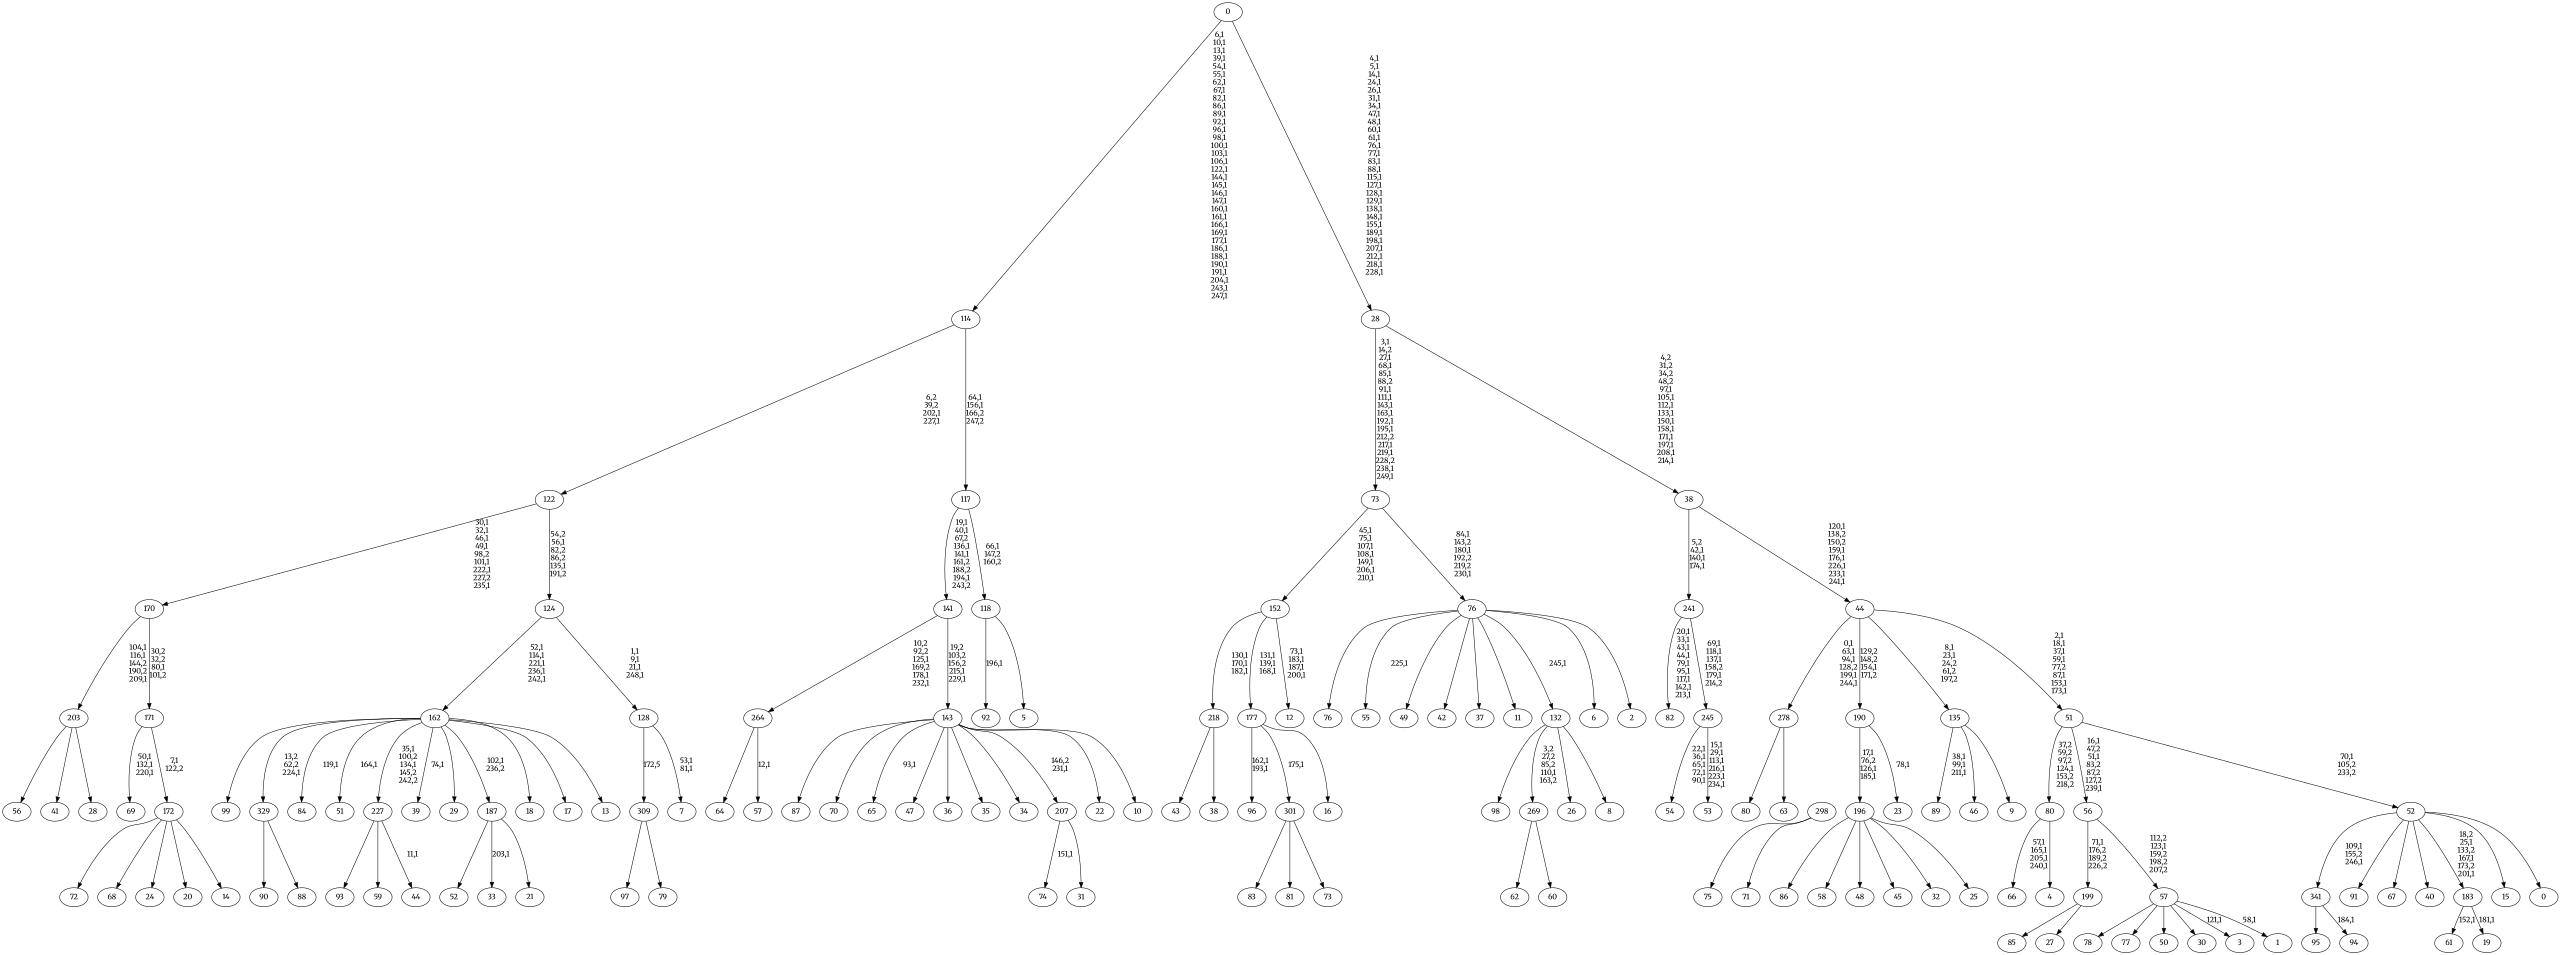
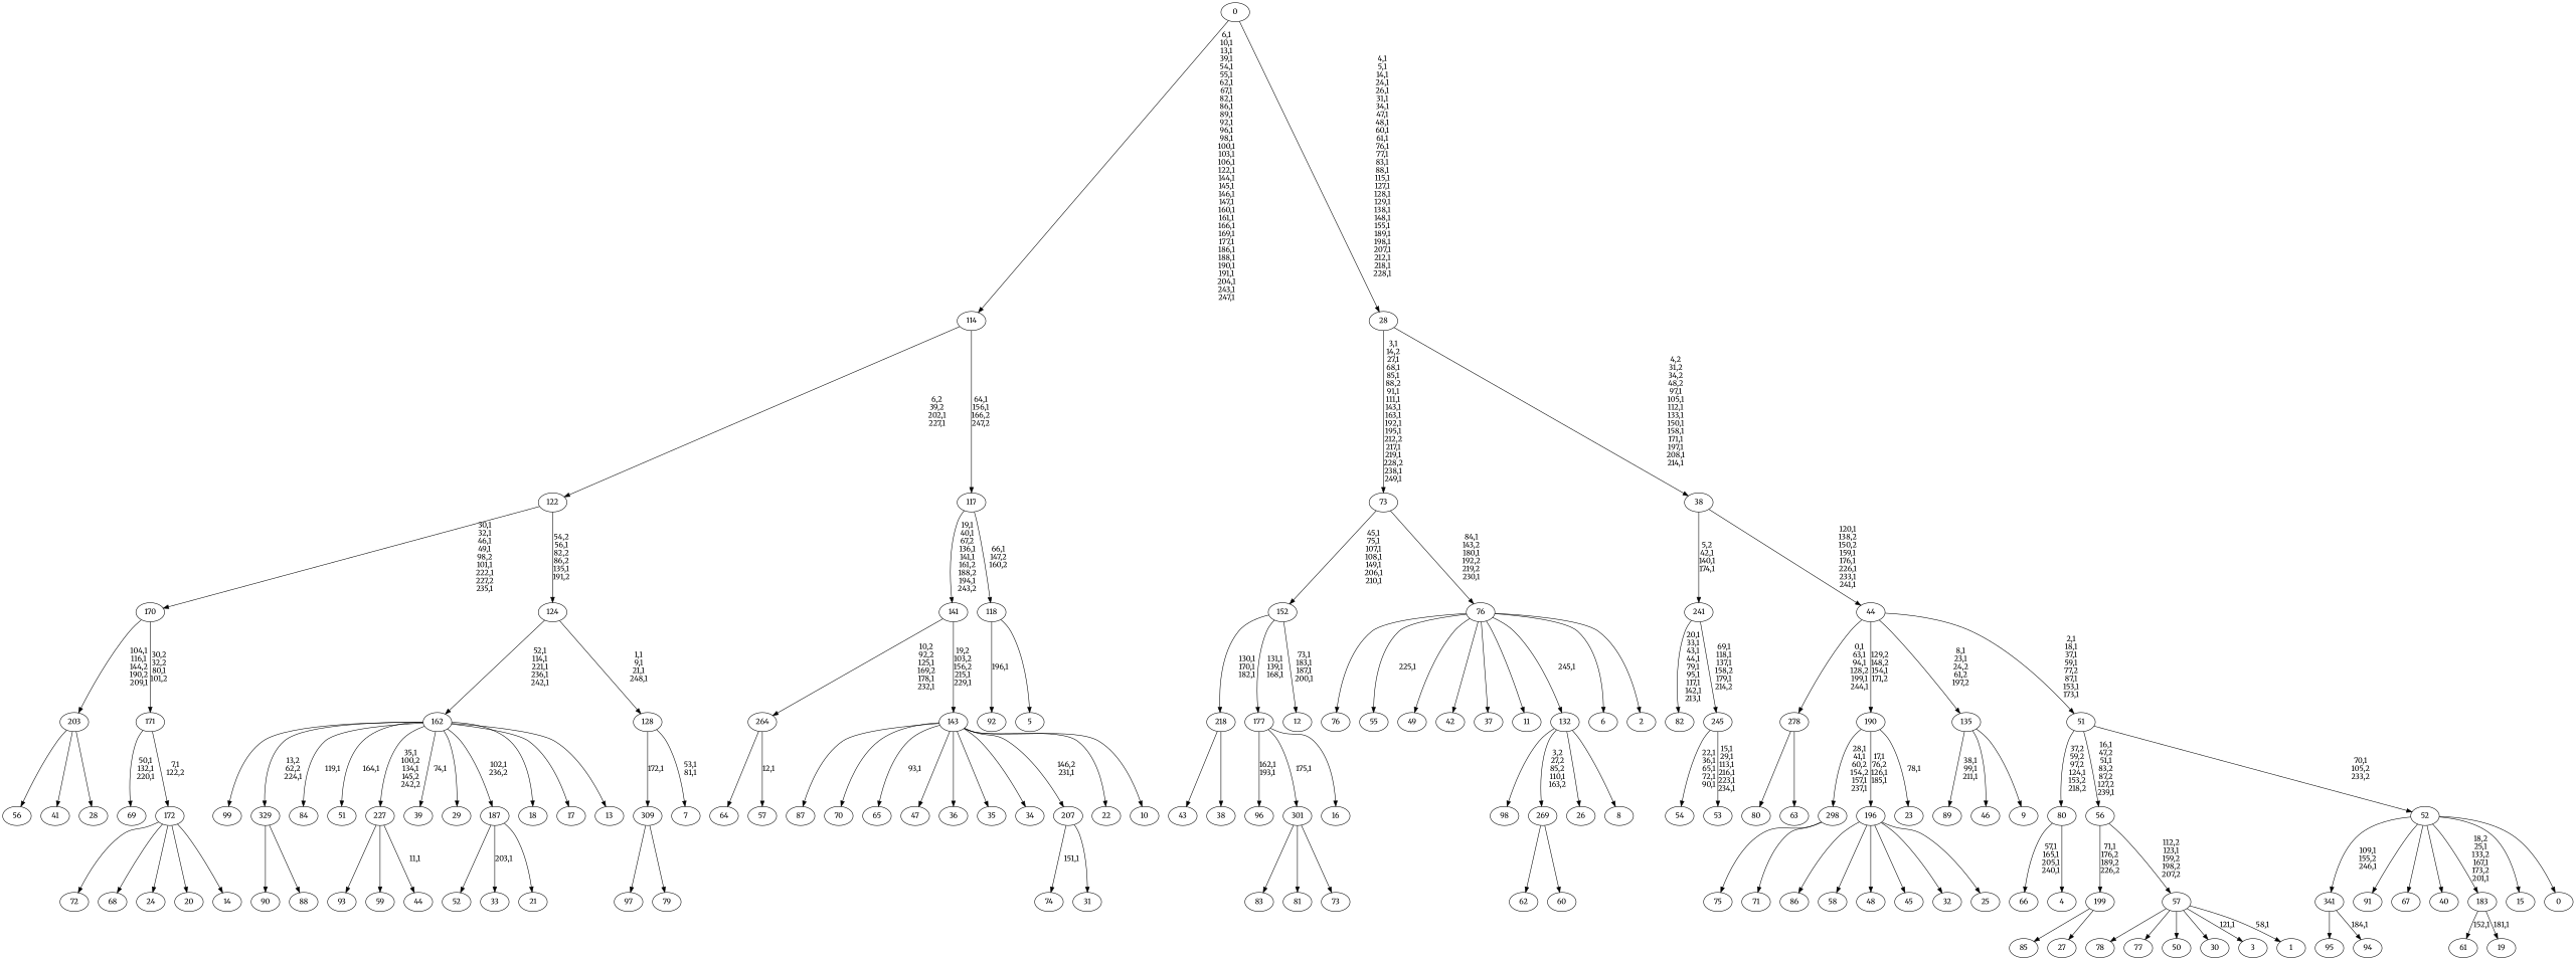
  digraph {
    fontname=Merriweather
    node [fontname=Merriweather]
    edge [fontname=Merriweather]
    n1 [label=99]
    n2 [label=98]
    n3 [label=97]
    n4 [label=96]
    n5 [label=95]
    n6 [label=94]
    341
    n8 [label=93]
    n9 [label=92]
    n10 [label=91]
    n11 [label=90]
    n12 [label=89]
    n13 [label=88]
    329
    n15 [label=87]
    n16 [label=86]
    n17 [label=85]
    n18 [label=84]
    n19 [label=83]
    n20 [label=82]
    n21 [label=81]
    n22 [label=80]
    n23 [label=79]
    309
    n25 [label=78]
    n26 [label=77]
    n27 [label=76]
    n28 [label=75]
    n29 [label=74]
    n30 [label=73]
    301
    n32 [label=72]
    n33 [label=71]
    298
    n35 [label=70]
    n36 [label=69]
    n37 [label=68]
    n38 [label=67]
    n39 [label=66]
    n40 [label=65]
    n41 [label=64]
    n42 [label=63]
    278
    n44 [label=62]
    n45 [label=61]
    n46 [label=60]
    269
    n48 [label=59]
    n49 [label=58]
    n50 [label=57]
    264
    n52 [label=56]
    n53 [label=55]
    n54 [label=54]
    n55 [label=53]
    245
    241
    n58 [label=52]
    n59 [label=51]
    n60 [label=50]
    n61 [label=49]
    n62 [label=48]
    n63 [label=47]
    n64 [label=46]
    n65 [label=45]
    n66 [label=44]
    227
    n68 [label=43]
    n69 [label=42]
    n70 [label=41]
    n71 [label=40]
    n72 [label=39]
    n73 [label=38]
    218
    n75 [label=37]
    n76 [label=36]
    n77 [label=35]
    n78 [label=34]
    n79 [label=33]
    n80 [label=32]
    n81 [label=31]
    207
    n83 [label=30]
    n84 [label=29]
    n85 [label=28]
    203
    n87 [label=27]
    199
    n89 [label=26]
    n90 [label=25]
    196
    n92 [label=24]
    n93 [label=23]
    190
    n95 [label=22]
    n96 [label=21]
    187
    n98 [label=20]
    n99 [label=19]
    183
    n101 [label=18]
    n102 [label=17]
    n103 [label=16]
    177
    n105 [label=15]
    n106 [label=14]
    172
    171
    170
    n110 [label=13]
    162
    n112 [label=12]
    152
    n114 [label=11]
    n115 [label=10]
    143
    141
    n118 [label=9]
    135
    n120 [label=8]
    132
    n122 [label=7]
    128
    124
    122
    n126 [label=6]
    n127 [label=5]
    118
    117
    n130 [label=114]
    n131 [label=4]
    80
    n133 [label=3]
    n134 [label=2]
    76
    73
    n137 [label=1]
    57
    56
    n140 [label=0]
    52
    51
    44
    38
    28
    0
    341 -> n5
    341 -> n6 [label="184,1"]
    329 -> n11
    329 -> n13
    309 -> n3
    309 -> n23
    301 -> n19
    301 -> n21
    301 -> n30
    298 -> n28
    298 -> n33
    278 -> n22
    278 -> n42
    269 -> n44
    269 -> n46
    264 -> n41
    264 -> n50 [label="12,1"]
    245 -> n54 [label="22,1\n36,1\n65,1\n72,1\n90,1"]
    245 -> n55 [label="15,1\n29,1\n113,1\n216,1\n223,1\n234,1"]
    241 -> n20 [label="20,1\n33,1\n43,1\n44,1\n79,1\n95,1\n117,1\n142,1\n213,1"]
    241 -> 245 [label="69,1\n118,1\n137,1\n158,2\n179,1\n214,2"]
    227 -> n8
    227 -> n48
    227 -> n66 [label="11,1"]
    218 -> n68
    218 -> n73
    207 -> n29 [label="151,1"]
    207 -> n81
    203 -> n52
    203 -> n70
    203 -> n85
    199 -> n17
    199 -> n87
    196 -> n16
    196 -> n49
    196 -> n62
    196 -> n65
    196 -> n80
    196 -> n90
+   190 -> 298 [label="28,1\n41,1\n60,2\n154,2\n157,1\n237,1"]
    190 -> 196 [label="17,1\n76,2\n126,1\n185,1"]
    190 -> n93 [label="78,1"]
    187 -> n58
    187 -> n79 [label="203,1"]
    187 -> n96
    183 -> n45 [label="152,1"]
    183 -> n99 [label="181,1"]
    177 -> n4 [label="162,1\n193,1"]
    177 -> 301 [label="175,1"]
    177 -> n103
    172 -> n32
    172 -> n37
    172 -> n92
    172 -> n98
    172 -> n106
    171 -> n36 [label="50,1\n132,1\n220,1"]
    171 -> 172 [label="7,1\n122,2"]
    170 -> 203 [label="104,1\n116,1\n144,2\n190,2\n209,1"]
    170 -> 171 [label="30,2\n32,2\n80,1\n101,2"]
    162 -> n1
    162 -> 329 [label="13,2\n62,2\n224,1"]
    162 -> n18 [label="119,1"]
    162 -> n59 [label="164,1"]
    162 -> 227 [label="35,1\n100,2\n134,1\n145,2\n242,2"]
    162 -> n72 [label="74,1"]
    162 -> n84
    162 -> 187 [label="102,1\n236,2"]
    162 -> n101
    162 -> n102
    162 -> n110
    152 -> 218 [label="130,1\n170,1\n182,1"]
    152 -> 177 [label="131,1\n139,1\n168,1"]
    152 -> n112 [label="73,1\n183,1\n187,1\n200,1"]
    143 -> n15
    143 -> n35
    143 -> n40 [label="93,1"]
    143 -> n63
    143 -> n76
    143 -> n77
    143 -> n78
    143 -> 207 [label="146,2\n231,1"]
    143 -> n95
    143 -> n115
    141 -> 264 [label="10,2\n92,2\n125,1\n169,2\n178,1\n232,1"]
    141 -> 143 [label="19,2\n103,2\n156,2\n215,1\n229,1"]
    135 -> n12 [label="38,1\n99,1\n211,1"]
    135 -> n64
    135 -> n118
    132 -> n2
    132 -> 269 [label="3,2\n27,2\n85,2\n110,1\n163,2"]
    132 -> n89
    132 -> n120
-   128 -> 309 [label="172,5"]
+   128 -> 309 [label="172,1"]
    128 -> n122 [label="53,1\n81,1"]
    124 -> 162 [label="52,1\n114,1\n221,1\n236,1\n242,1"]
    124 -> 128 [label="1,1\n9,1\n21,1\n248,1"]
    122 -> 170 [label="30,1\n32,1\n46,1\n49,1\n98,2\n101,1\n222,1\n227,2\n235,1"]
    122 -> 124 [label="54,2\n56,1\n82,2\n86,2\n135,1\n191,2"]
    118 -> n9 [label="196,1"]
    118 -> n127
    117 -> 141 [label="19,1\n40,1\n67,2\n136,1\n141,1\n161,2\n188,2\n194,1\n243,2"]
    117 -> 118 [label="66,1\n147,2\n160,2"]
    n130 -> 122 [label="6,2\n39,2\n202,1\n227,1"]
    n130 -> 117 [label="64,1\n156,1\n166,2\n247,2"]
    80 -> n39 [label="57,1\n165,1\n205,1\n240,1"]
    80 -> n131
    76 -> n27
    76 -> n53 [label="225,1"]
    76 -> n61
    76 -> n69
    76 -> n75
    76 -> n114
    76 -> 132 [label="245,1"]
    76 -> n126
    76 -> n134
    73 -> 152 [label="45,1\n75,1\n107,1\n108,1\n149,1\n206,1\n210,1"]
    73 -> 76 [label="84,1\n143,2\n180,1\n192,2\n219,2\n230,1"]
    57 -> n25
    57 -> n26
    57 -> n60
    57 -> n83
    57 -> n133 [label="121,1"]
    57 -> n137 [label="58,1"]
    56 -> 199 [label="71,1\n176,2\n189,2\n226,2"]
    56 -> 57 [label="112,2\n123,1\n159,2\n198,2\n207,2"]
    52 -> 341 [label="109,1\n155,2\n246,1"]
    52 -> n10
    52 -> n38
    52 -> n71
    52 -> 183 [label="18,2\n25,1\n133,2\n167,1\n173,2\n201,1"]
    52 -> n105
    52 -> n140
    51 -> 80 [label="37,2\n59,2\n97,2\n124,1\n153,2\n218,2"]
    51 -> 56 [label="16,1\n47,2\n51,1\n83,2\n87,2\n127,2\n239,1"]
    51 -> 52 [label="70,1\n105,2\n233,2"]
    44 -> 278 [label="0,1\n63,1\n94,1\n128,2\n199,1\n244,1"]
    44 -> 190 [label="129,2\n148,2\n154,1\n171,2"]
    44 -> 135 [label="8,1\n23,1\n24,2\n61,2\n197,2"]
    44 -> 51 [label="2,1\n18,1\n37,1\n59,1\n77,2\n87,1\n153,1\n173,1"]
    38 -> 241 [label="5,2\n42,1\n140,1\n174,1"]
    38 -> 44 [label="120,1\n138,2\n150,2\n159,1\n176,1\n226,1\n233,1\n241,1"]
    28 -> 73 [label="3,1\n14,2\n27,1\n68,1\n85,1\n88,2\n91,1\n111,1\n143,1\n163,1\n192,1\n195,1\n212,2\n217,1\n219,1\n228,2\n238,1\n249,1"]
    28 -> 38 [label="4,2\n31,2\n34,2\n48,2\n97,1\n105,1\n112,1\n133,1\n150,1\n158,1\n171,1\n197,1\n208,1\n214,1"]
    0 -> n130 [label="6,1\n10,1\n13,1\n39,1\n54,1\n55,1\n62,1\n67,1\n82,1\n86,1\n89,1\n92,1\n96,1\n98,1\n100,1\n103,1\n106,1\n122,1\n144,1\n145,1\n146,1\n147,1\n160,1\n161,1\n166,1\n169,1\n177,1\n186,1\n188,1\n190,1\n191,1\n204,1\n243,1\n247,1"]
    0 -> 28 [label="4,1\n5,1\n14,1\n24,1\n26,1\n31,1\n34,1\n47,1\n48,1\n60,1\n61,1\n76,1\n77,1\n83,1\n88,1\n115,1\n127,1\n128,1\n129,1\n138,1\n148,1\n155,1\n189,1\n198,1\n207,1\n212,1\n218,1\n228,1"]
  }
